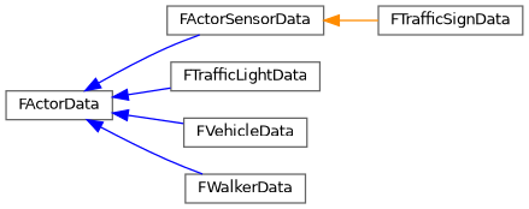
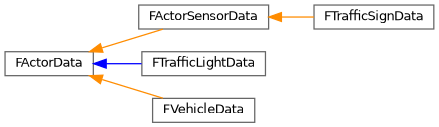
  digraph {
    rankdir=LR
    node [color=grey40 fillcolor=white fontname=Helvetica fontsize=10 shape=box style=filled]
    edge [color=blue dir=back fontname=Helvetica fontsize=10 labelfontname=Helvetica labelfontsize=10 style=solid]
    n1 [height=0.2 label=FActorData width=0.4]
    n2 [height=0.2 label=FActorSensorData width=0.4]
    n3 [height=0.2 label=FTrafficLightData width=0.4]
    n4 [height=0.2 label=FVehicleData width=0.4]
-   n5 [height=0.2 label=FWalkerData width=0.4]
    n6 [height=0.2 label=FTrafficSignData width=0.4]
-   n1 -> n2
+   n1 -> n2 [color=darkorange]
    n1 -> n3
-   n1 -> n4
-   n1 -> n5
+   n1 -> n4 [color=darkorange]
    n2 -> n6 [color=darkorange]
  }
